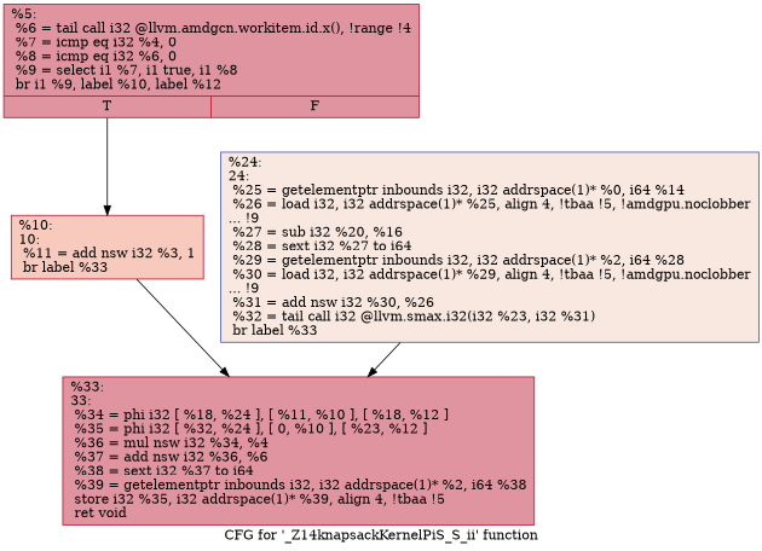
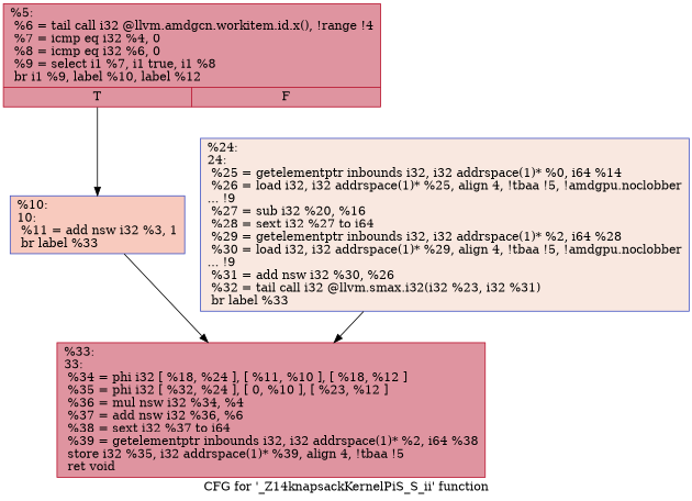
  digraph {
    label="CFG for '_Z14knapsackKernelPiS_S_ii' function"
    node [color="#b70d28ff" fillcolor="#b70d2870" shape=record style=filled]
    n1 [label="{%5:\l  %6 = tail call i32 @llvm.amdgcn.workitem.id.x(), !range !4\l  %7 = icmp eq i32 %4, 0\l  %8 = icmp eq i32 %6, 0\l  %9 = select i1 %7, i1 true, i1 %8\l  br i1 %9, label %10, label %12\l|{<s0>T|<s1>F}}"]
-   n2 [fillcolor="#ef886b70" label="{%10:\l10:                                               \l  %11 = add nsw i32 %3, 1\l  br label %33\l}"]
+   n2 [color="#3d50c3ff" fillcolor="#ef886b70" label="{%10:\l10:                                               \l  %11 = add nsw i32 %3, 1\l  br label %33\l}"]
    n3 [label="{%33:\l33:                                               \l  %34 = phi i32 [ %18, %24 ], [ %11, %10 ], [ %18, %12 ]\l  %35 = phi i32 [ %32, %24 ], [ 0, %10 ], [ %23, %12 ]\l  %36 = mul nsw i32 %34, %4\l  %37 = add nsw i32 %36, %6\l  %38 = sext i32 %37 to i64\l  %39 = getelementptr inbounds i32, i32 addrspace(1)* %2, i64 %38\l  store i32 %35, i32 addrspace(1)* %39, align 4, !tbaa !5\l  ret void\l}"]
    n4 [color="#3d50c3ff" fillcolor="#f1ccb870" label="{%24:\l24:                                               \l  %25 = getelementptr inbounds i32, i32 addrspace(1)* %0, i64 %14\l  %26 = load i32, i32 addrspace(1)* %25, align 4, !tbaa !5, !amdgpu.noclobber\l... !9\l  %27 = sub i32 %20, %16\l  %28 = sext i32 %27 to i64\l  %29 = getelementptr inbounds i32, i32 addrspace(1)* %2, i64 %28\l  %30 = load i32, i32 addrspace(1)* %29, align 4, !tbaa !5, !amdgpu.noclobber\l... !9\l  %31 = add nsw i32 %30, %26\l  %32 = tail call i32 @llvm.smax.i32(i32 %23, i32 %31)\l  br label %33\l}"]
    n1 -> n2 [tailport=s0]
    n2 -> n3
    n4 -> n3
  }
